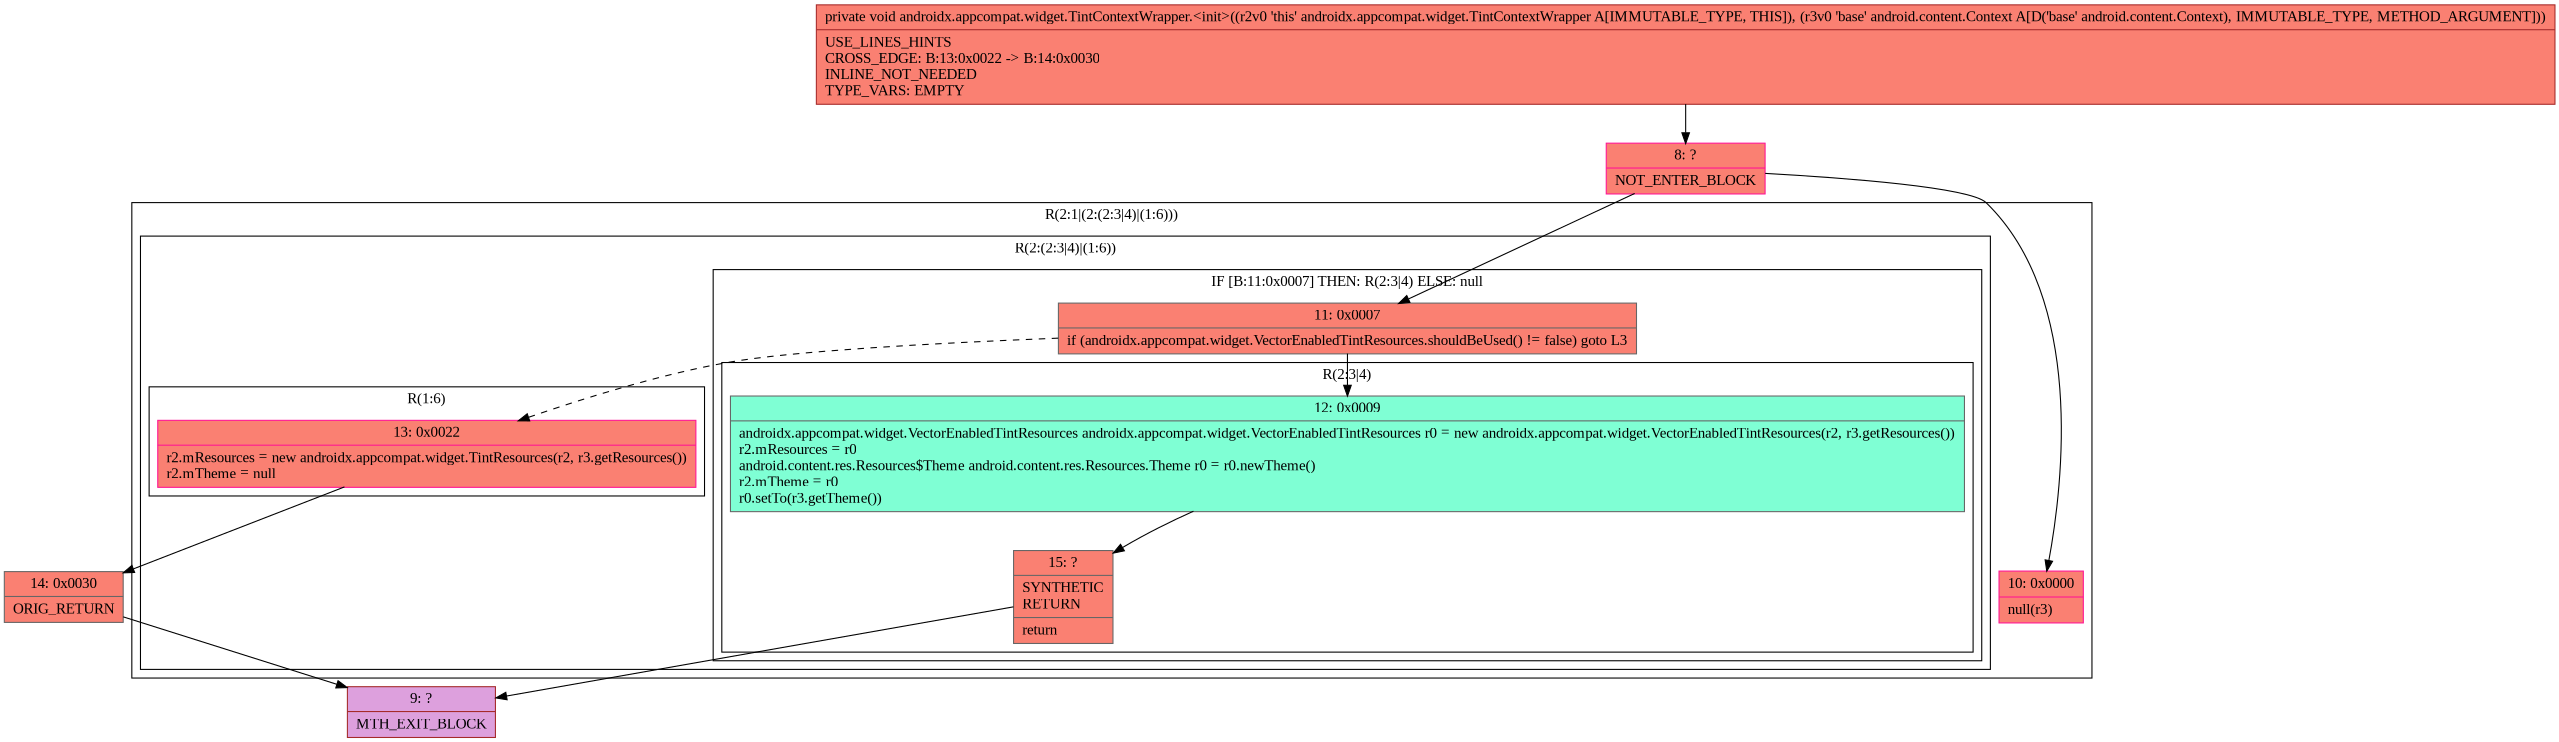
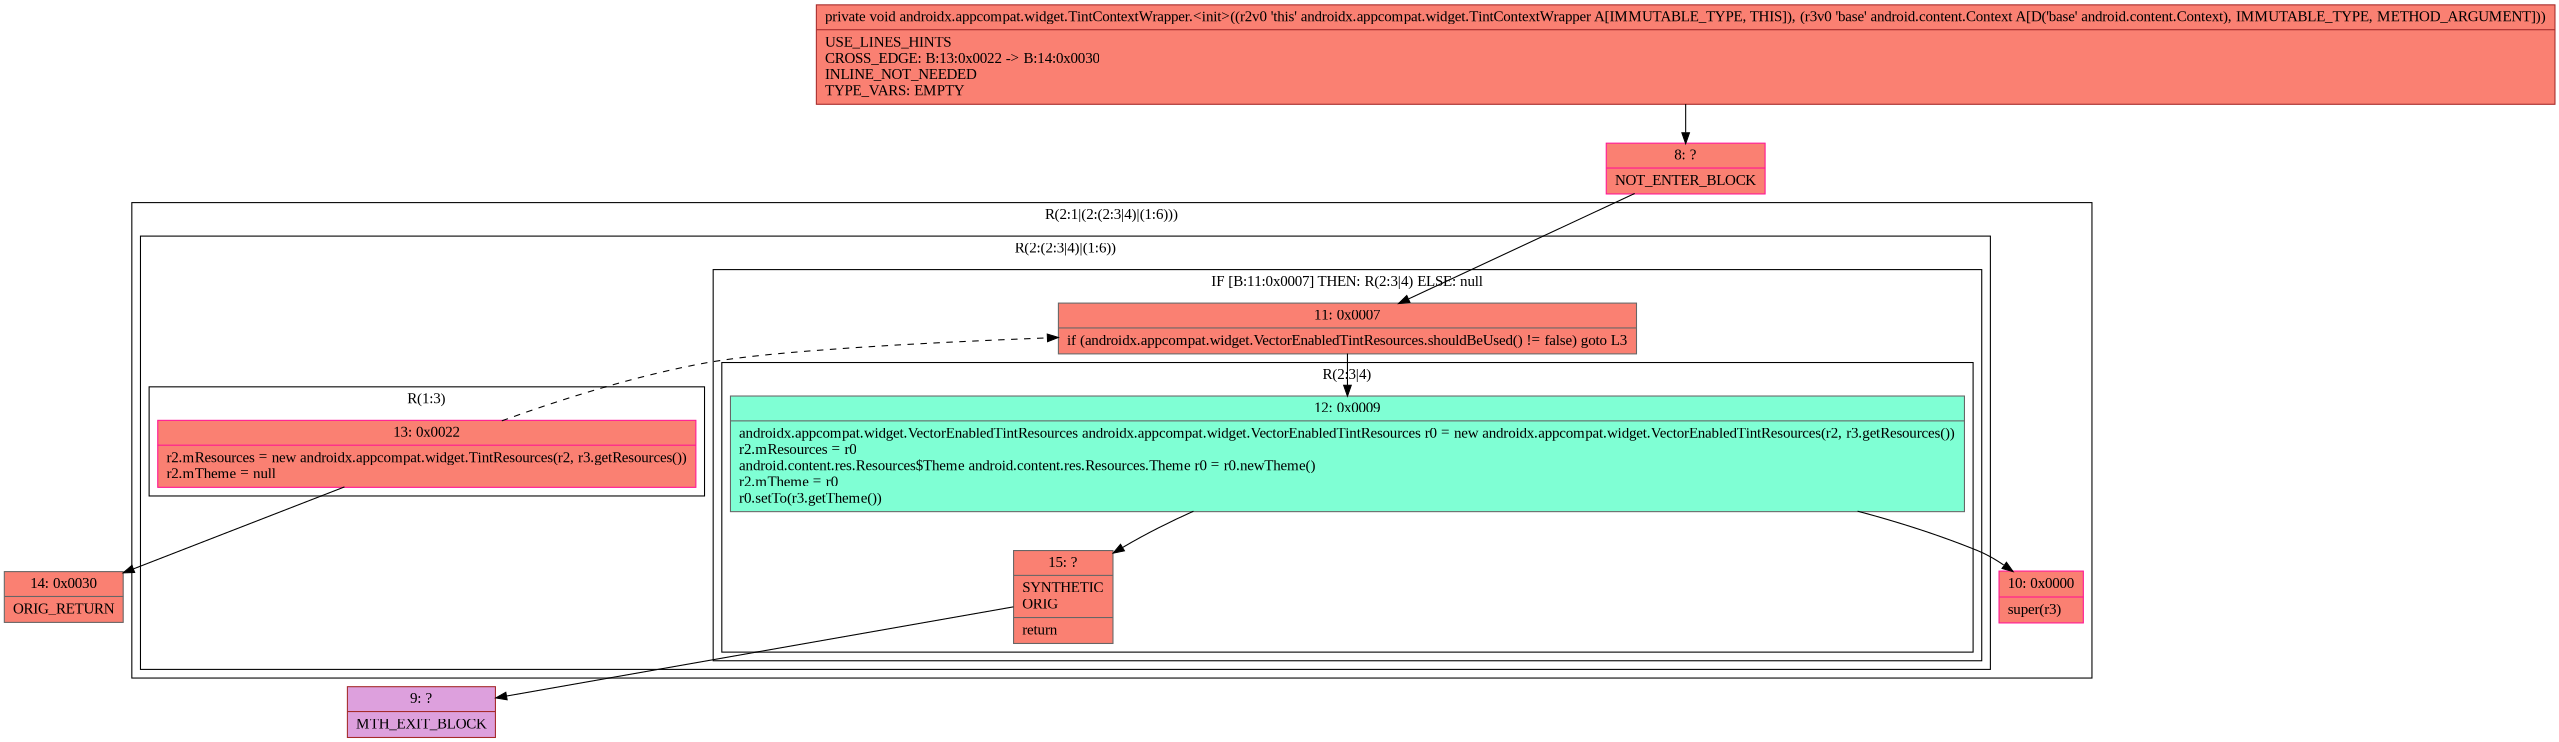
  digraph {
    fontname="Liberation Serif"
    node [color=gray40 fillcolor=salmon fontname="Liberation Serif" shape=record style=filled]
    edge [fontname="Liberation Serif"]
    n1 [fillcolor=aquamarine label="{12\:\ 0x0009|androidx.appcompat.widget.VectorEnabledTintResources androidx.appcompat.widget.VectorEnabledTintResources r0 = new androidx.appcompat.widget.VectorEnabledTintResources(r2, r3.getResources())\lr2.mResources = r0\landroid.content.res.Resources$Theme android.content.res.Resources.Theme r0 = r0.newTheme()\lr2.mTheme = r0\lr0.setTo(r3.getTheme())\l}"]
-   n2 [label="{15\:\ ?|SYNTHETIC\lRETURN\l|return\l}"]
+   n2 [label="{15\:\ ?|SYNTHETIC\lORIG\l|return\l}"]
    n3 [label="{11\:\ 0x0007|if (androidx.appcompat.widget.VectorEnabledTintResources.shouldBeUsed() != false) goto L3\l}"]
    n4 [color=deeppink label="{13\:\ 0x0022|r2.mResources = new androidx.appcompat.widget.TintResources(r2, r3.getResources())\lr2.mTheme = null\l}"]
-   n5 [color=deeppink label="{10\:\ 0x0000|null(r3)\l}"]
+   n5 [color=deeppink label="{10\:\ 0x0000|super(r3)\l}"]
    n6 [color=brown fillcolor=plum label="{9\:\ ?|MTH_EXIT_BLOCK\l}"]
    n7 [label="{14\:\ 0x0030|ORIG_RETURN\l}"]
    n8 [color=deeppink label="{8\:\ ?|NOT_ENTER_BLOCK\l}"]
    n9 [color=brown label="{private void androidx.appcompat.widget.TintContextWrapper.\<init\>((r2v0 'this' androidx.appcompat.widget.TintContextWrapper A[IMMUTABLE_TYPE, THIS]), (r3v0 'base' android.content.Context A[D('base' android.content.Context), IMMUTABLE_TYPE, METHOD_ARGUMENT]))  | USE_LINES_HINTS\lCROSS_EDGE: B:13:0x0022 \-\> B:14:0x0030\lINLINE_NOT_NEEDED\lTYPE_VARS: EMPTY\l}"]
    subgraph cluster_1 {
      label="R(2:1|(2:(2:3|4)|(1:6)))"
      n5
      subgraph cluster_2 {
        label="R(2:(2:3|4)|(1:6))"
        subgraph cluster_3 {
          label="IF [B:11:0x0007] THEN: R(2:3|4) ELSE: null"
          n3
          subgraph cluster_4 {
            label="R(2:3|4)"
            n1
            n2
          }
        }
        subgraph cluster_5 {
-         label="R(1:6)"
+         label="R(1:3)"
          n4
        }
      }
    }
    n1 -> n2
    n2 -> n6
    n3 -> n1
-   n3 -> n4 [style=dashed]
+   n4 -> n3 [style=dashed]
    n4 -> n7
-   n7 -> n6
    n8 -> n3
-   n8 -> n5
+   n1 -> n5
    n9 -> n8
  }
